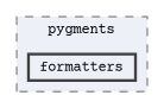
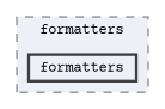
  digraph {
    compound=true
    fontname="Courier Prime"
    n1 [color=grey25 fillcolor="#edf0f7" fontname="Courier Prime" fontsize=10 height=0.2 label=formatters shape=box style="filled,bold" width=0.4]
    subgraph cluster_1 {
      bgcolor="#edf0f7"
      fontsize=10
-     label=pygments
+     label=formatters
      pencolor=grey50
      style="filled,dashed"
      n1
    }
  }
